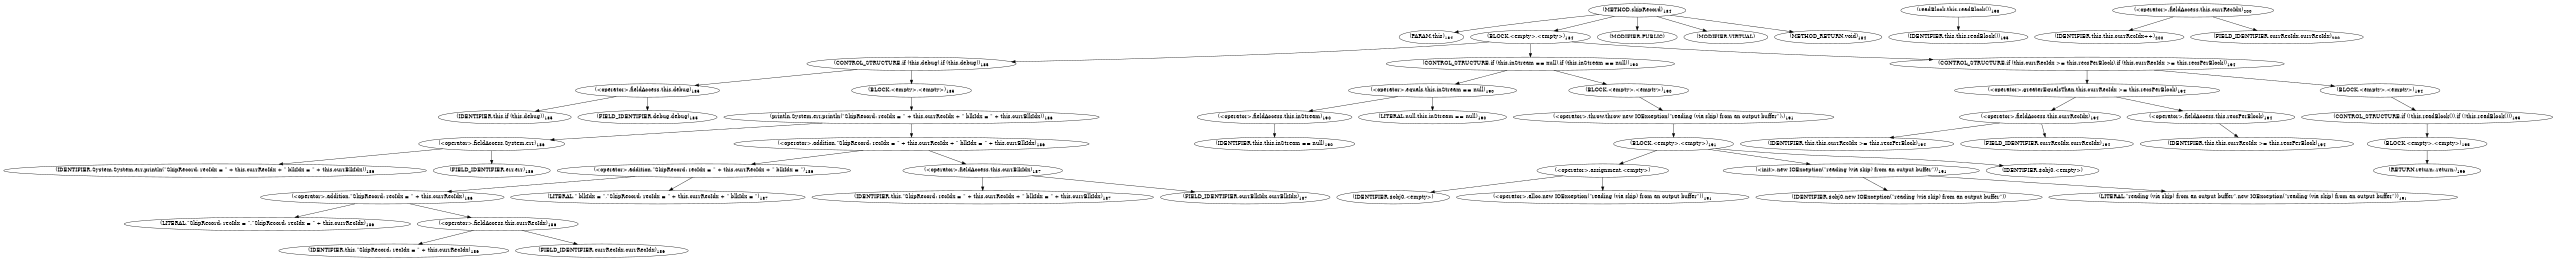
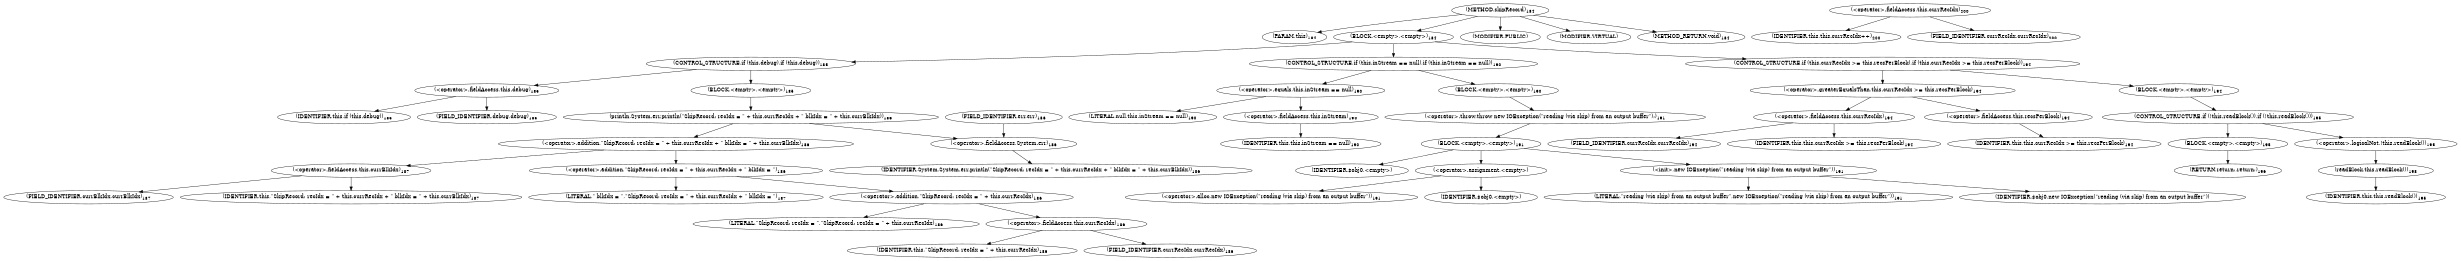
  digraph {
    n1 [label=<(METHOD,skipRecord)<SUB>184</SUB>>]
    n2 [label=<(PARAM,this)<SUB>184</SUB>>]
    n3 [label=<(BLOCK,&lt;empty&gt;,&lt;empty&gt;)<SUB>184</SUB>>]
    n4 [label=<(MODIFIER,PUBLIC)>]
    n5 [label=<(MODIFIER,VIRTUAL)>]
    n6 [label=<(METHOD_RETURN,void)<SUB>184</SUB>>]
    n7 [label=<(CONTROL_STRUCTURE,if (this.debug),if (this.debug))<SUB>185</SUB>>]
    n8 [label=<(CONTROL_STRUCTURE,if (this.inStream == null),if (this.inStream == null))<SUB>190</SUB>>]
    n9 [label=<(CONTROL_STRUCTURE,if (this.currRecIdx &gt;= this.recsPerBlock),if (this.currRecIdx &gt;= this.recsPerBlock))<SUB>194</SUB>>]
    n10 [label=<(&lt;operator&gt;.fieldAccess,this.debug)<SUB>185</SUB>>]
    n11 [label=<(BLOCK,&lt;empty&gt;,&lt;empty&gt;)<SUB>185</SUB>>]
    n12 [label=<(&lt;operator&gt;.equals,this.inStream == null)<SUB>190</SUB>>]
    n13 [label=<(BLOCK,&lt;empty&gt;,&lt;empty&gt;)<SUB>190</SUB>>]
    n14 [label=<(&lt;operator&gt;.greaterEqualsThan,this.currRecIdx &gt;= this.recsPerBlock)<SUB>194</SUB>>]
    n15 [label=<(BLOCK,&lt;empty&gt;,&lt;empty&gt;)<SUB>194</SUB>>]
    n16 [label=<(IDENTIFIER,this,if (this.debug))<SUB>185</SUB>>]
    n17 [label=<(FIELD_IDENTIFIER,debug,debug)<SUB>185</SUB>>]
    n18 [label=<(println,System.err.println(&quot;SkipRecord: recIdx = &quot; + this.currRecIdx + &quot; blkIdx = &quot; + this.currBlkIdx))<SUB>186</SUB>>]
    n19 [label=<(&lt;operator&gt;.fieldAccess,System.err)<SUB>186</SUB>>]
    n20 [label=<(&lt;operator&gt;.addition,&quot;SkipRecord: recIdx = &quot; + this.currRecIdx + &quot; blkIdx = &quot; + this.currBlkIdx)<SUB>186</SUB>>]
    n21 [label=<(IDENTIFIER,System,System.err.println(&quot;SkipRecord: recIdx = &quot; + this.currRecIdx + &quot; blkIdx = &quot; + this.currBlkIdx))<SUB>186</SUB>>]
    n22 [label=<(FIELD_IDENTIFIER,err,err)<SUB>186</SUB>>]
    n23 [label=<(&lt;operator&gt;.addition,&quot;SkipRecord: recIdx = &quot; + this.currRecIdx + &quot; blkIdx = &quot;)<SUB>186</SUB>>]
    n24 [label=<(&lt;operator&gt;.fieldAccess,this.currBlkIdx)<SUB>187</SUB>>]
    n25 [label=<(&lt;operator&gt;.addition,&quot;SkipRecord: recIdx = &quot; + this.currRecIdx)<SUB>186</SUB>>]
    n26 [label=<(LITERAL,&quot; blkIdx = &quot;,&quot;SkipRecord: recIdx = &quot; + this.currRecIdx + &quot; blkIdx = &quot;)<SUB>187</SUB>>]
    n27 [label=<(IDENTIFIER,this,&quot;SkipRecord: recIdx = &quot; + this.currRecIdx + &quot; blkIdx = &quot; + this.currBlkIdx)<SUB>187</SUB>>]
    n28 [label=<(FIELD_IDENTIFIER,currBlkIdx,currBlkIdx)<SUB>187</SUB>>]
    n29 [label=<(LITERAL,&quot;SkipRecord: recIdx = &quot;,&quot;SkipRecord: recIdx = &quot; + this.currRecIdx)<SUB>186</SUB>>]
    n30 [label=<(&lt;operator&gt;.fieldAccess,this.currRecIdx)<SUB>186</SUB>>]
    n31 [label=<(IDENTIFIER,this,&quot;SkipRecord: recIdx = &quot; + this.currRecIdx)<SUB>186</SUB>>]
    n32 [label=<(FIELD_IDENTIFIER,currRecIdx,currRecIdx)<SUB>186</SUB>>]
    n33 [label=<(&lt;operator&gt;.fieldAccess,this.inStream)<SUB>190</SUB>>]
    n34 [label=<(LITERAL,null,this.inStream == null)<SUB>190</SUB>>]
    n35 [label=<(&lt;operator&gt;.throw,throw new IOException(&quot;reading (via skip) from an output buffer&quot;);)<SUB>191</SUB>>]
    n36 [label=<(IDENTIFIER,this,this.inStream == null)<SUB>190</SUB>>]
    n37 [label=<(BLOCK,&lt;empty&gt;,&lt;empty&gt;)<SUB>191</SUB>>]
    n38 [label=<(&lt;operator&gt;.assignment,&lt;empty&gt;)>]
    n39 [label=<(&lt;init&gt;,new IOException(&quot;reading (via skip) from an output buffer&quot;))<SUB>191</SUB>>]
    n40 [label=<(IDENTIFIER,$obj0,&lt;empty&gt;)>]
    n41 [label=<(IDENTIFIER,$obj0,&lt;empty&gt;)>]
    n42 [label=<(&lt;operator&gt;.alloc,new IOException(&quot;reading (via skip) from an output buffer&quot;))<SUB>191</SUB>>]
    n43 [label=<(IDENTIFIER,$obj0,new IOException(&quot;reading (via skip) from an output buffer&quot;))>]
    n44 [label=<(LITERAL,&quot;reading (via skip) from an output buffer&quot;,new IOException(&quot;reading (via skip) from an output buffer&quot;))<SUB>191</SUB>>]
    n45 [label=<(&lt;operator&gt;.fieldAccess,this.currRecIdx)<SUB>194</SUB>>]
    n46 [label=<(&lt;operator&gt;.fieldAccess,this.recsPerBlock)<SUB>194</SUB>>]
    n47 [label=<(CONTROL_STRUCTURE,if (!this.readBlock()),if (!this.readBlock()))<SUB>195</SUB>>]
    n48 [label=<(IDENTIFIER,this,this.currRecIdx &gt;= this.recsPerBlock)<SUB>194</SUB>>]
    n49 [label=<(FIELD_IDENTIFIER,currRecIdx,currRecIdx)<SUB>194</SUB>>]
    n50 [label=<(IDENTIFIER,this,this.currRecIdx &gt;= this.recsPerBlock)<SUB>194</SUB>>]
+   n51 [label=<(&lt;operator&gt;.logicalNot,!this.readBlock())<SUB>195</SUB>>]
    n52 [label=<(BLOCK,&lt;empty&gt;,&lt;empty&gt;)<SUB>195</SUB>>]
    n53 [label=<(readBlock,this.readBlock())<SUB>198</SUB>>]
    n54 [label=<(RETURN,return;,return;)<SUB>196</SUB>>]
    n55 [label=<(IDENTIFIER,this,this.readBlock())<SUB>195</SUB>>]
    n56 [label=<(&lt;operator&gt;.fieldAccess,this.currRecIdx)<SUB>200</SUB>>]
    n57 [label=<(IDENTIFIER,this,this.currRecIdx++)<SUB>200</SUB>>]
    n58 [label=<(FIELD_IDENTIFIER,currRecIdx,currRecIdx)<SUB>200</SUB>>]
    n1 -> n2
    n1 -> n3
    n1 -> n4
    n1 -> n5
    n1 -> n6
    n3 -> n7
    n3 -> n8
    n3 -> n9
    n7 -> n10
    n7 -> n11
    n8 -> n12
    n8 -> n13
    n9 -> n14
    n9 -> n15
    n10 -> n16
    n10 -> n17
    n11 -> n18
    n12 -> n33
    n12 -> n34
    n13 -> n35
    n14 -> n45
    n14 -> n46
    n15 -> n47
    n18 -> n19
    n18 -> n20
    n19 -> n21
-   n19 -> n22
+   n22 -> n19
    n20 -> n23
    n20 -> n24
    n23 -> n25
    n23 -> n26
    n24 -> n27
    n24 -> n28
    n25 -> n29
    n25 -> n30
    n30 -> n31
    n30 -> n32
    n33 -> n36
    n35 -> n37
    n37 -> n38
    n37 -> n39
    n37 -> n40
    n38 -> n41
    n38 -> n42
    n39 -> n43
    n39 -> n44
    n45 -> n48
    n45 -> n49
    n46 -> n50
+   n47 -> n51
    n47 -> n52
+   n51 -> n53
    n52 -> n54
    n53 -> n55
    n56 -> n57
    n56 -> n58
  }
